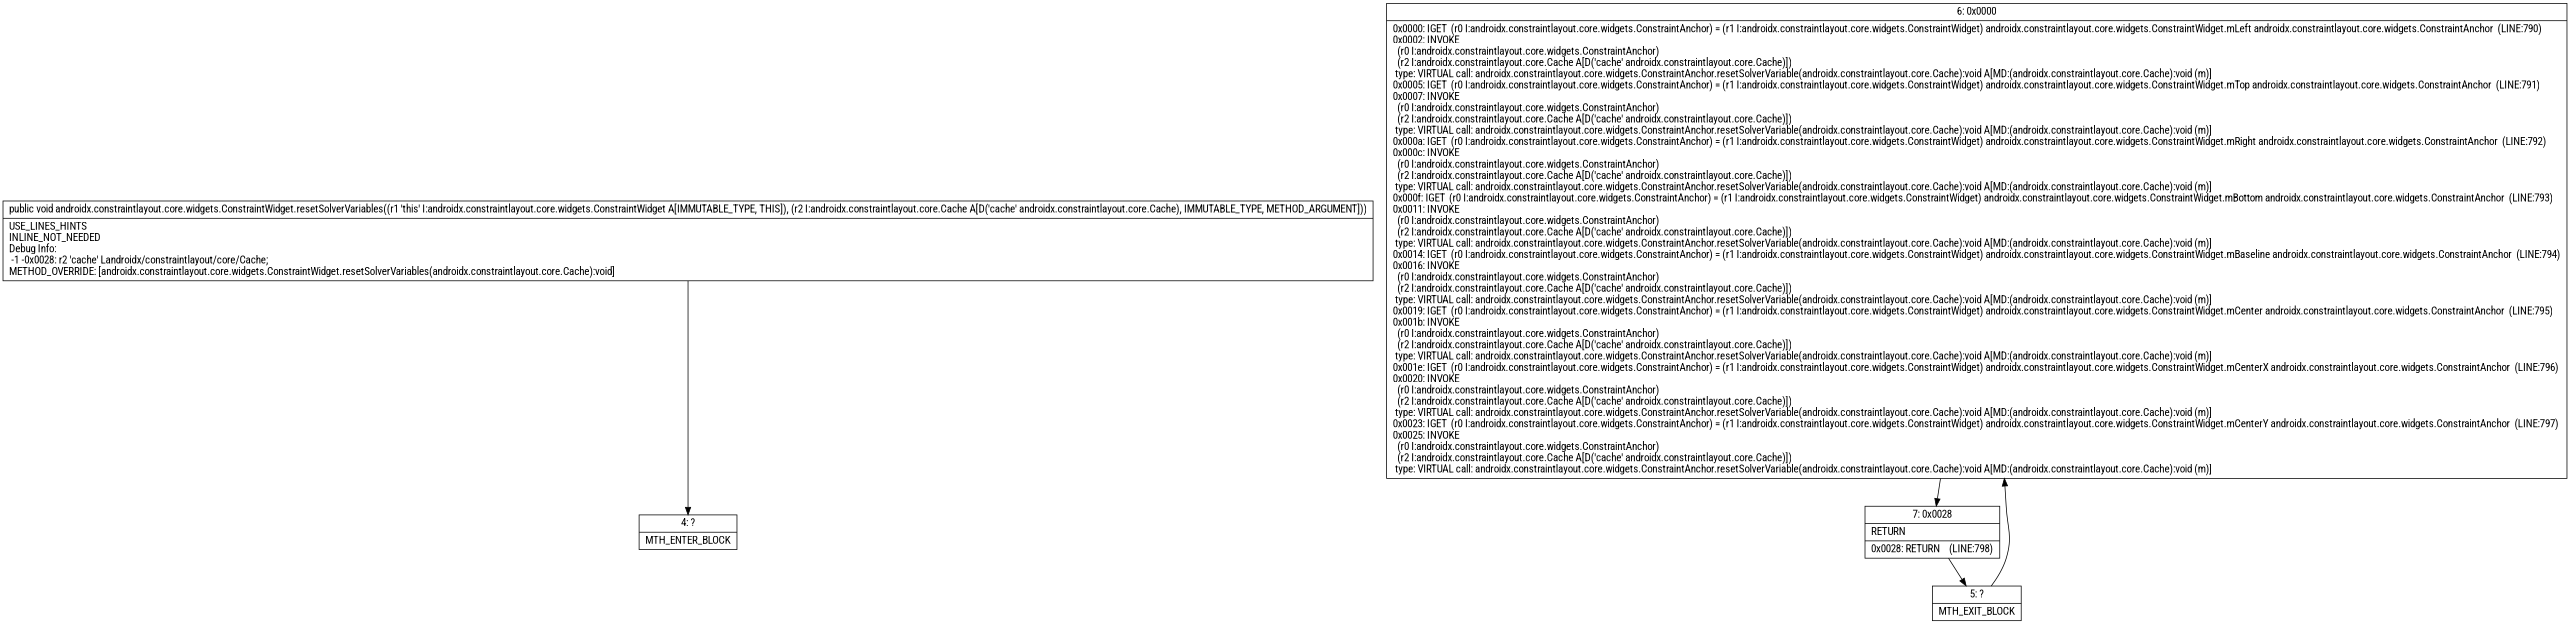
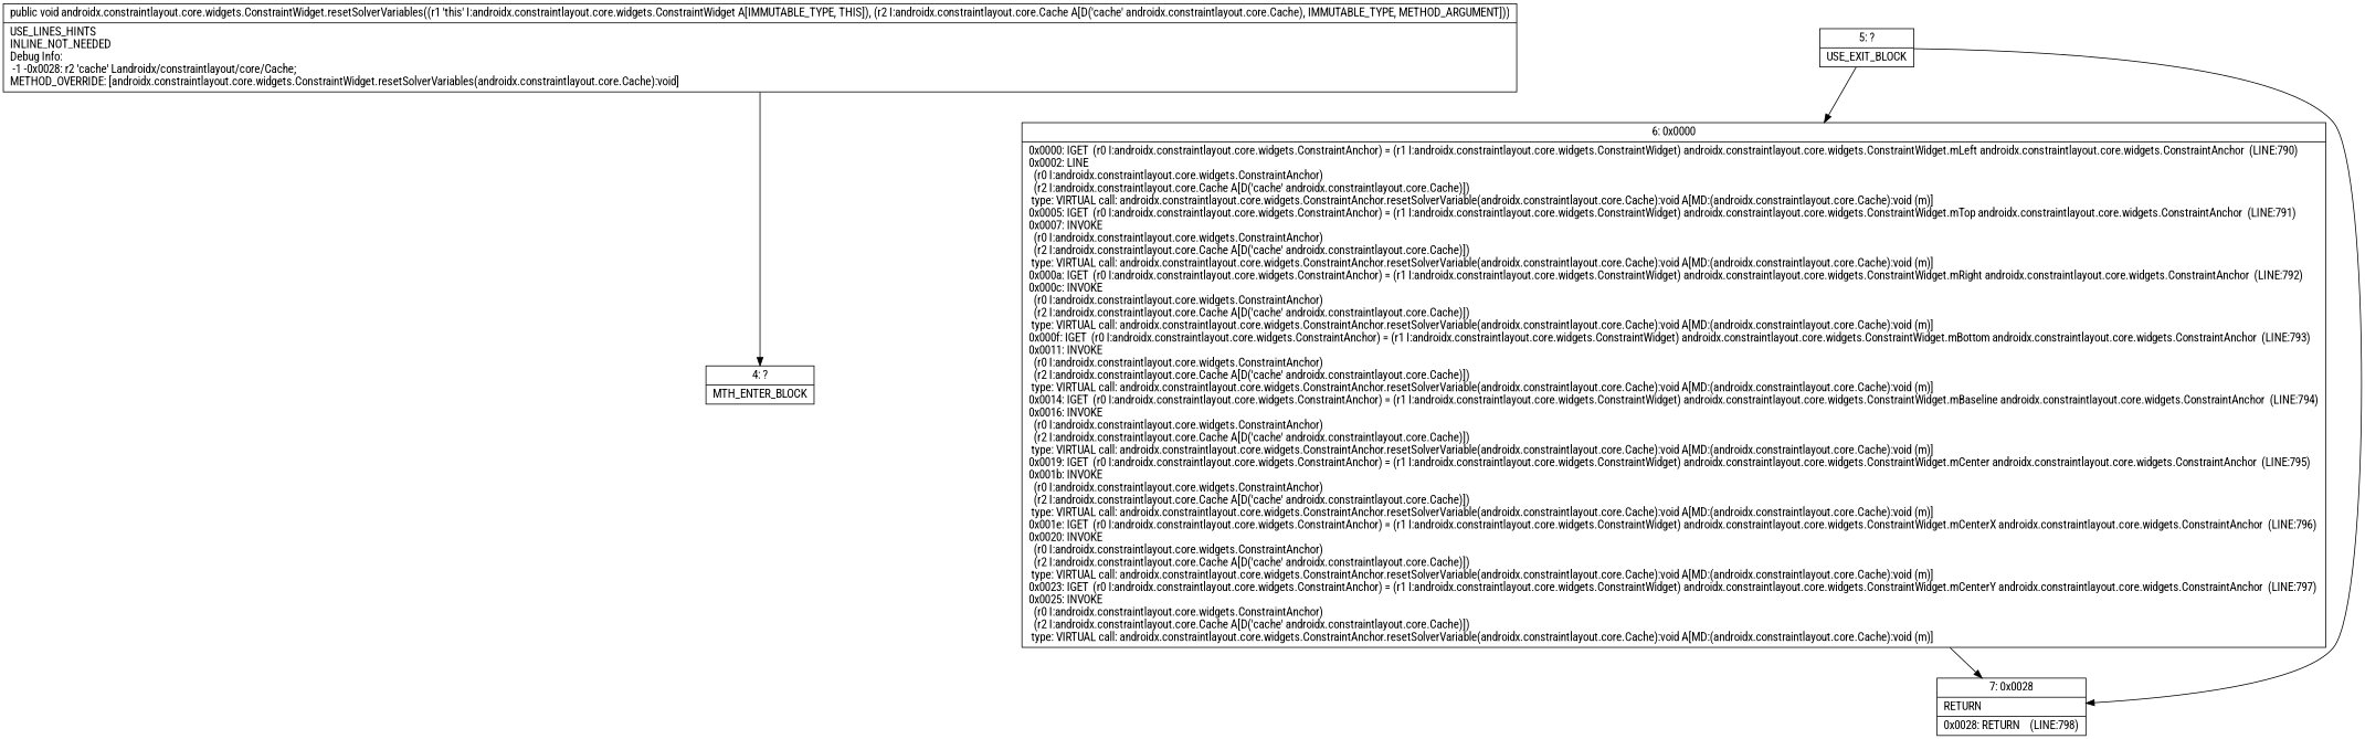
  digraph {
    fontname="Roboto Condensed"
    node [fontname="Roboto Condensed" shape=record]
    edge [fontname="Roboto Condensed"]
    n1 [label="{4\:\ ?|MTH_ENTER_BLOCK\l}"]
-   n2 [label="{6\:\ 0x0000|0x0000: IGET  (r0 I:androidx.constraintlayout.core.widgets.ConstraintAnchor) = (r1 I:androidx.constraintlayout.core.widgets.ConstraintWidget) androidx.constraintlayout.core.widgets.ConstraintWidget.mLeft androidx.constraintlayout.core.widgets.ConstraintAnchor  (LINE:790)\l0x0002: INVOKE  \l  (r0 I:androidx.constraintlayout.core.widgets.ConstraintAnchor)\l  (r2 I:androidx.constraintlayout.core.Cache A[D('cache' androidx.constraintlayout.core.Cache)])\l type: VIRTUAL call: androidx.constraintlayout.core.widgets.ConstraintAnchor.resetSolverVariable(androidx.constraintlayout.core.Cache):void A[MD:(androidx.constraintlayout.core.Cache):void (m)]\l0x0005: IGET  (r0 I:androidx.constraintlayout.core.widgets.ConstraintAnchor) = (r1 I:androidx.constraintlayout.core.widgets.ConstraintWidget) androidx.constraintlayout.core.widgets.ConstraintWidget.mTop androidx.constraintlayout.core.widgets.ConstraintAnchor  (LINE:791)\l0x0007: INVOKE  \l  (r0 I:androidx.constraintlayout.core.widgets.ConstraintAnchor)\l  (r2 I:androidx.constraintlayout.core.Cache A[D('cache' androidx.constraintlayout.core.Cache)])\l type: VIRTUAL call: androidx.constraintlayout.core.widgets.ConstraintAnchor.resetSolverVariable(androidx.constraintlayout.core.Cache):void A[MD:(androidx.constraintlayout.core.Cache):void (m)]\l0x000a: IGET  (r0 I:androidx.constraintlayout.core.widgets.ConstraintAnchor) = (r1 I:androidx.constraintlayout.core.widgets.ConstraintWidget) androidx.constraintlayout.core.widgets.ConstraintWidget.mRight androidx.constraintlayout.core.widgets.ConstraintAnchor  (LINE:792)\l0x000c: INVOKE  \l  (r0 I:androidx.constraintlayout.core.widgets.ConstraintAnchor)\l  (r2 I:androidx.constraintlayout.core.Cache A[D('cache' androidx.constraintlayout.core.Cache)])\l type: VIRTUAL call: androidx.constraintlayout.core.widgets.ConstraintAnchor.resetSolverVariable(androidx.constraintlayout.core.Cache):void A[MD:(androidx.constraintlayout.core.Cache):void (m)]\l0x000f: IGET  (r0 I:androidx.constraintlayout.core.widgets.ConstraintAnchor) = (r1 I:androidx.constraintlayout.core.widgets.ConstraintWidget) androidx.constraintlayout.core.widgets.ConstraintWidget.mBottom androidx.constraintlayout.core.widgets.ConstraintAnchor  (LINE:793)\l0x0011: INVOKE  \l  (r0 I:androidx.constraintlayout.core.widgets.ConstraintAnchor)\l  (r2 I:androidx.constraintlayout.core.Cache A[D('cache' androidx.constraintlayout.core.Cache)])\l type: VIRTUAL call: androidx.constraintlayout.core.widgets.ConstraintAnchor.resetSolverVariable(androidx.constraintlayout.core.Cache):void A[MD:(androidx.constraintlayout.core.Cache):void (m)]\l0x0014: IGET  (r0 I:androidx.constraintlayout.core.widgets.ConstraintAnchor) = (r1 I:androidx.constraintlayout.core.widgets.ConstraintWidget) androidx.constraintlayout.core.widgets.ConstraintWidget.mBaseline androidx.constraintlayout.core.widgets.ConstraintAnchor  (LINE:794)\l0x0016: INVOKE  \l  (r0 I:androidx.constraintlayout.core.widgets.ConstraintAnchor)\l  (r2 I:androidx.constraintlayout.core.Cache A[D('cache' androidx.constraintlayout.core.Cache)])\l type: VIRTUAL call: androidx.constraintlayout.core.widgets.ConstraintAnchor.resetSolverVariable(androidx.constraintlayout.core.Cache):void A[MD:(androidx.constraintlayout.core.Cache):void (m)]\l0x0019: IGET  (r0 I:androidx.constraintlayout.core.widgets.ConstraintAnchor) = (r1 I:androidx.constraintlayout.core.widgets.ConstraintWidget) androidx.constraintlayout.core.widgets.ConstraintWidget.mCenter androidx.constraintlayout.core.widgets.ConstraintAnchor  (LINE:795)\l0x001b: INVOKE  \l  (r0 I:androidx.constraintlayout.core.widgets.ConstraintAnchor)\l  (r2 I:androidx.constraintlayout.core.Cache A[D('cache' androidx.constraintlayout.core.Cache)])\l type: VIRTUAL call: androidx.constraintlayout.core.widgets.ConstraintAnchor.resetSolverVariable(androidx.constraintlayout.core.Cache):void A[MD:(androidx.constraintlayout.core.Cache):void (m)]\l0x001e: IGET  (r0 I:androidx.constraintlayout.core.widgets.ConstraintAnchor) = (r1 I:androidx.constraintlayout.core.widgets.ConstraintWidget) androidx.constraintlayout.core.widgets.ConstraintWidget.mCenterX androidx.constraintlayout.core.widgets.ConstraintAnchor  (LINE:796)\l0x0020: INVOKE  \l  (r0 I:androidx.constraintlayout.core.widgets.ConstraintAnchor)\l  (r2 I:androidx.constraintlayout.core.Cache A[D('cache' androidx.constraintlayout.core.Cache)])\l type: VIRTUAL call: androidx.constraintlayout.core.widgets.ConstraintAnchor.resetSolverVariable(androidx.constraintlayout.core.Cache):void A[MD:(androidx.constraintlayout.core.Cache):void (m)]\l0x0023: IGET  (r0 I:androidx.constraintlayout.core.widgets.ConstraintAnchor) = (r1 I:androidx.constraintlayout.core.widgets.ConstraintWidget) androidx.constraintlayout.core.widgets.ConstraintWidget.mCenterY androidx.constraintlayout.core.widgets.ConstraintAnchor  (LINE:797)\l0x0025: INVOKE  \l  (r0 I:androidx.constraintlayout.core.widgets.ConstraintAnchor)\l  (r2 I:androidx.constraintlayout.core.Cache A[D('cache' androidx.constraintlayout.core.Cache)])\l type: VIRTUAL call: androidx.constraintlayout.core.widgets.ConstraintAnchor.resetSolverVariable(androidx.constraintlayout.core.Cache):void A[MD:(androidx.constraintlayout.core.Cache):void (m)]\l}"]
+   n2 [label="{6\:\ 0x0000|0x0000: IGET  (r0 I:androidx.constraintlayout.core.widgets.ConstraintAnchor) = (r1 I:androidx.constraintlayout.core.widgets.ConstraintWidget) androidx.constraintlayout.core.widgets.ConstraintWidget.mLeft androidx.constraintlayout.core.widgets.ConstraintAnchor  (LINE:790)\l0x0002: LINE  \l  (r0 I:androidx.constraintlayout.core.widgets.ConstraintAnchor)\l  (r2 I:androidx.constraintlayout.core.Cache A[D('cache' androidx.constraintlayout.core.Cache)])\l type: VIRTUAL call: androidx.constraintlayout.core.widgets.ConstraintAnchor.resetSolverVariable(androidx.constraintlayout.core.Cache):void A[MD:(androidx.constraintlayout.core.Cache):void (m)]\l0x0005: IGET  (r0 I:androidx.constraintlayout.core.widgets.ConstraintAnchor) = (r1 I:androidx.constraintlayout.core.widgets.ConstraintWidget) androidx.constraintlayout.core.widgets.ConstraintWidget.mTop androidx.constraintlayout.core.widgets.ConstraintAnchor  (LINE:791)\l0x0007: INVOKE  \l  (r0 I:androidx.constraintlayout.core.widgets.ConstraintAnchor)\l  (r2 I:androidx.constraintlayout.core.Cache A[D('cache' androidx.constraintlayout.core.Cache)])\l type: VIRTUAL call: androidx.constraintlayout.core.widgets.ConstraintAnchor.resetSolverVariable(androidx.constraintlayout.core.Cache):void A[MD:(androidx.constraintlayout.core.Cache):void (m)]\l0x000a: IGET  (r0 I:androidx.constraintlayout.core.widgets.ConstraintAnchor) = (r1 I:androidx.constraintlayout.core.widgets.ConstraintWidget) androidx.constraintlayout.core.widgets.ConstraintWidget.mRight androidx.constraintlayout.core.widgets.ConstraintAnchor  (LINE:792)\l0x000c: INVOKE  \l  (r0 I:androidx.constraintlayout.core.widgets.ConstraintAnchor)\l  (r2 I:androidx.constraintlayout.core.Cache A[D('cache' androidx.constraintlayout.core.Cache)])\l type: VIRTUAL call: androidx.constraintlayout.core.widgets.ConstraintAnchor.resetSolverVariable(androidx.constraintlayout.core.Cache):void A[MD:(androidx.constraintlayout.core.Cache):void (m)]\l0x000f: IGET  (r0 I:androidx.constraintlayout.core.widgets.ConstraintAnchor) = (r1 I:androidx.constraintlayout.core.widgets.ConstraintWidget) androidx.constraintlayout.core.widgets.ConstraintWidget.mBottom androidx.constraintlayout.core.widgets.ConstraintAnchor  (LINE:793)\l0x0011: INVOKE  \l  (r0 I:androidx.constraintlayout.core.widgets.ConstraintAnchor)\l  (r2 I:androidx.constraintlayout.core.Cache A[D('cache' androidx.constraintlayout.core.Cache)])\l type: VIRTUAL call: androidx.constraintlayout.core.widgets.ConstraintAnchor.resetSolverVariable(androidx.constraintlayout.core.Cache):void A[MD:(androidx.constraintlayout.core.Cache):void (m)]\l0x0014: IGET  (r0 I:androidx.constraintlayout.core.widgets.ConstraintAnchor) = (r1 I:androidx.constraintlayout.core.widgets.ConstraintWidget) androidx.constraintlayout.core.widgets.ConstraintWidget.mBaseline androidx.constraintlayout.core.widgets.ConstraintAnchor  (LINE:794)\l0x0016: INVOKE  \l  (r0 I:androidx.constraintlayout.core.widgets.ConstraintAnchor)\l  (r2 I:androidx.constraintlayout.core.Cache A[D('cache' androidx.constraintlayout.core.Cache)])\l type: VIRTUAL call: androidx.constraintlayout.core.widgets.ConstraintAnchor.resetSolverVariable(androidx.constraintlayout.core.Cache):void A[MD:(androidx.constraintlayout.core.Cache):void (m)]\l0x0019: IGET  (r0 I:androidx.constraintlayout.core.widgets.ConstraintAnchor) = (r1 I:androidx.constraintlayout.core.widgets.ConstraintWidget) androidx.constraintlayout.core.widgets.ConstraintWidget.mCenter androidx.constraintlayout.core.widgets.ConstraintAnchor  (LINE:795)\l0x001b: INVOKE  \l  (r0 I:androidx.constraintlayout.core.widgets.ConstraintAnchor)\l  (r2 I:androidx.constraintlayout.core.Cache A[D('cache' androidx.constraintlayout.core.Cache)])\l type: VIRTUAL call: androidx.constraintlayout.core.widgets.ConstraintAnchor.resetSolverVariable(androidx.constraintlayout.core.Cache):void A[MD:(androidx.constraintlayout.core.Cache):void (m)]\l0x001e: IGET  (r0 I:androidx.constraintlayout.core.widgets.ConstraintAnchor) = (r1 I:androidx.constraintlayout.core.widgets.ConstraintWidget) androidx.constraintlayout.core.widgets.ConstraintWidget.mCenterX androidx.constraintlayout.core.widgets.ConstraintAnchor  (LINE:796)\l0x0020: INVOKE  \l  (r0 I:androidx.constraintlayout.core.widgets.ConstraintAnchor)\l  (r2 I:androidx.constraintlayout.core.Cache A[D('cache' androidx.constraintlayout.core.Cache)])\l type: VIRTUAL call: androidx.constraintlayout.core.widgets.ConstraintAnchor.resetSolverVariable(androidx.constraintlayout.core.Cache):void A[MD:(androidx.constraintlayout.core.Cache):void (m)]\l0x0023: IGET  (r0 I:androidx.constraintlayout.core.widgets.ConstraintAnchor) = (r1 I:androidx.constraintlayout.core.widgets.ConstraintWidget) androidx.constraintlayout.core.widgets.ConstraintWidget.mCenterY androidx.constraintlayout.core.widgets.ConstraintAnchor  (LINE:797)\l0x0025: INVOKE  \l  (r0 I:androidx.constraintlayout.core.widgets.ConstraintAnchor)\l  (r2 I:androidx.constraintlayout.core.Cache A[D('cache' androidx.constraintlayout.core.Cache)])\l type: VIRTUAL call: androidx.constraintlayout.core.widgets.ConstraintAnchor.resetSolverVariable(androidx.constraintlayout.core.Cache):void A[MD:(androidx.constraintlayout.core.Cache):void (m)]\l}"]
    n3 [label="{7\:\ 0x0028|RETURN\l|0x0028: RETURN    (LINE:798)\l}"]
-   n4 [label="{5\:\ ?|MTH_EXIT_BLOCK\l}"]
+   n4 [label="{5\:\ ?|USE_EXIT_BLOCK\l}"]
    n5 [label="{public void androidx.constraintlayout.core.widgets.ConstraintWidget.resetSolverVariables((r1 'this' I:androidx.constraintlayout.core.widgets.ConstraintWidget A[IMMUTABLE_TYPE, THIS]), (r2 I:androidx.constraintlayout.core.Cache A[D('cache' androidx.constraintlayout.core.Cache), IMMUTABLE_TYPE, METHOD_ARGUMENT]))  | USE_LINES_HINTS\lINLINE_NOT_NEEDED\lDebug Info:\l  \-1 \-0x0028: r2 'cache' Landroidx\/constraintlayout\/core\/Cache;\lMETHOD_OVERRIDE: [androidx.constraintlayout.core.widgets.ConstraintWidget.resetSolverVariables(androidx.constraintlayout.core.Cache):void]\l}"]
    n2 -> n3
-   n3 -> n4
+   n4 -> n3
    n4 -> n2
    n5 -> n1
  }
